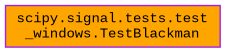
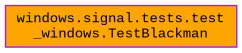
  digraph {
    rankdir=LR
    fontname="Liberation Mono"
-   n1 [color=purple fillcolor=orange fontname="Liberation Mono" fontsize=10 height=0.2 label="scipy.signal.tests.test\l_windows.TestBlackman" shape=box style=filled width=0.4]
+   n1 [color=purple fillcolor=orange fontname="Liberation Mono" fontsize=10 height=0.2 label="windows.signal.tests.test\l_windows.TestBlackman" shape=box style=filled width=0.4]
  }
